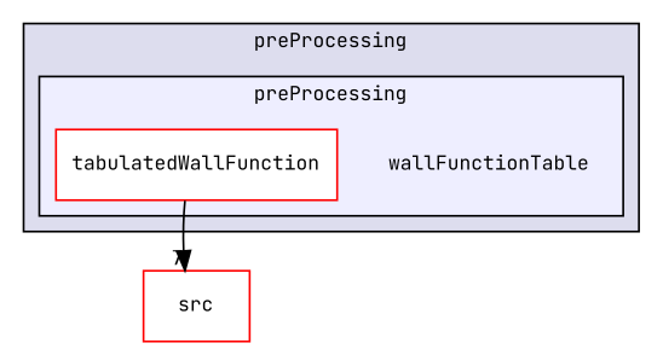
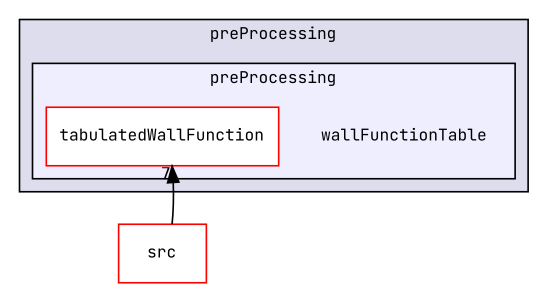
  digraph {
    compound=true
    fontname="JetBrains Mono"
    node [fontname="JetBrains Mono" fontsize=10 shape=box color=red]
    n1 [label=wallFunctionTable shape=plaintext color=""]
    n2 [fillcolor=white label=tabulatedWallFunction style=filled]
    n3 [label=src]
    subgraph cluster_1 {
      bgcolor="#ddddee"
      fontsize=10
      label=preProcessing
      pencolor=black
      subgraph cluster_2 {
        bgcolor="#eeeeff"
        fontsize=10
        pencolor=black
        n1
        n2
      }
    }
-   n2 -> n3 [headlabel=7 labeldistance=1.5 labelfontname=Helvetica labelfontsize=10 fontname="JetBrains Mono"]
+   n3 -> n2 [headlabel=7 labeldistance=1.5 labelfontname=Helvetica labelfontsize=10 fontname="JetBrains Mono"]
  }
